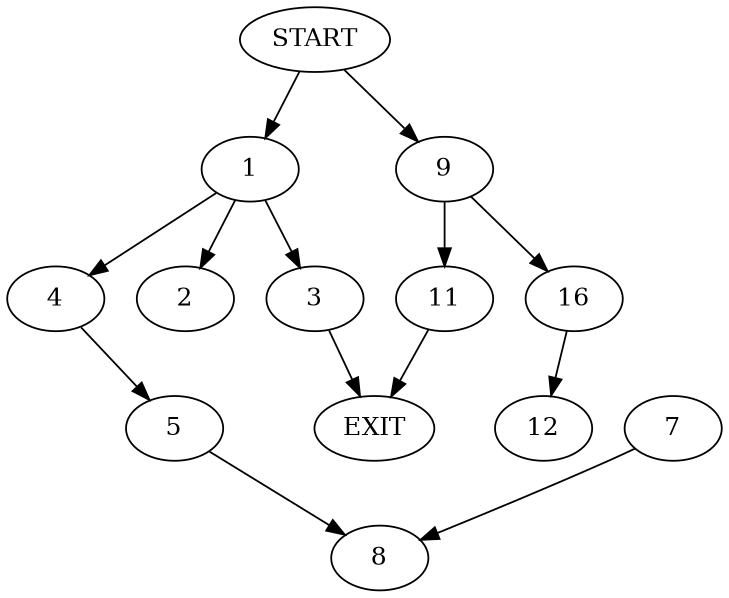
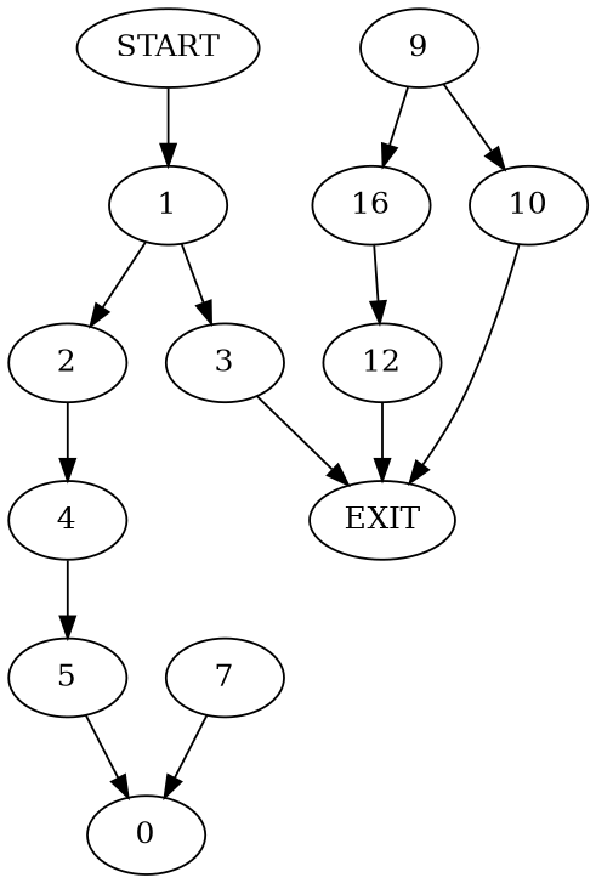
  digraph {
    n1 [label=START]
    1
    9
    2
    3
    n6 [label=16]
-   11
+   11 [label=10]
    n8 [label=EXIT]
    4
    5
-   8
+   8 [label=0]
    7
    12
    n1 -> 1
-   n1 -> 9
    1 -> 2
    1 -> 3
    9 -> n6
    9 -> 11
-   1 -> 4
+   2 -> 4
    3 -> n8
    n6 -> 12
    11 -> n8
    4 -> 5
    5 -> 8
    7 -> 8
+   12 -> n8
  }
